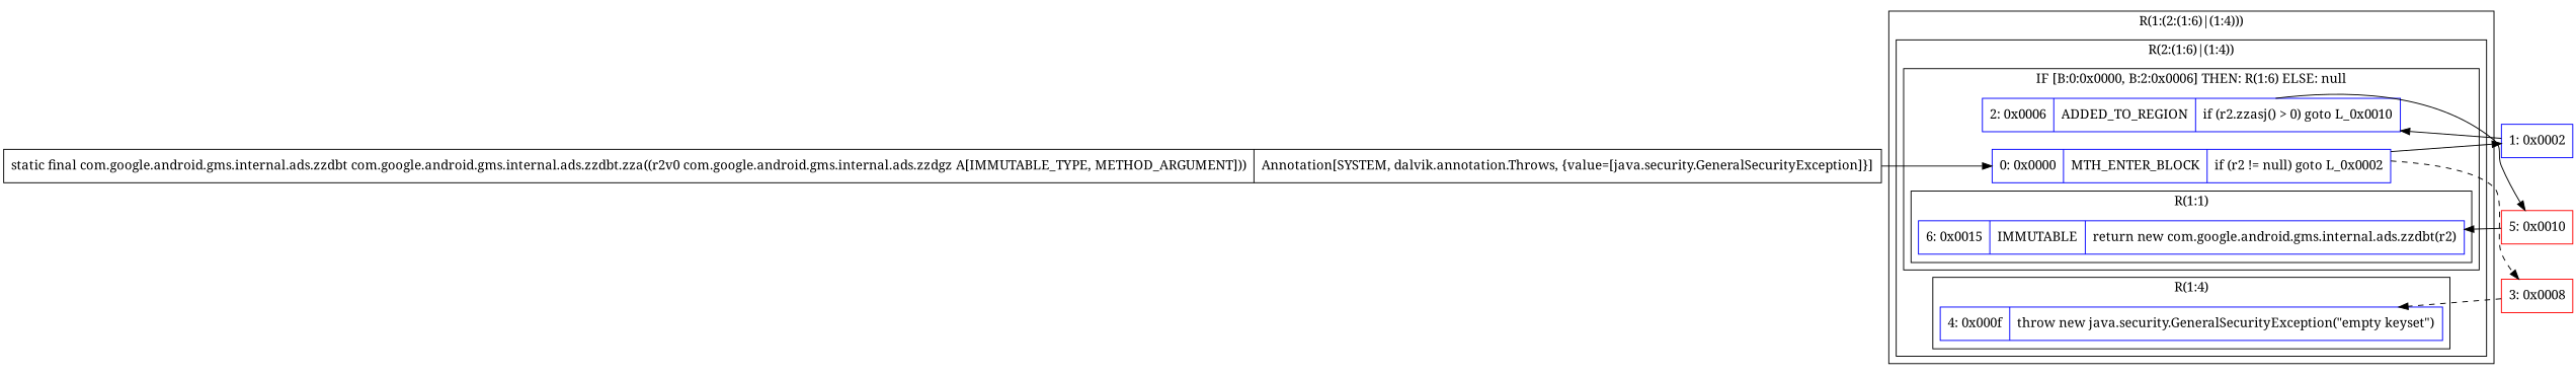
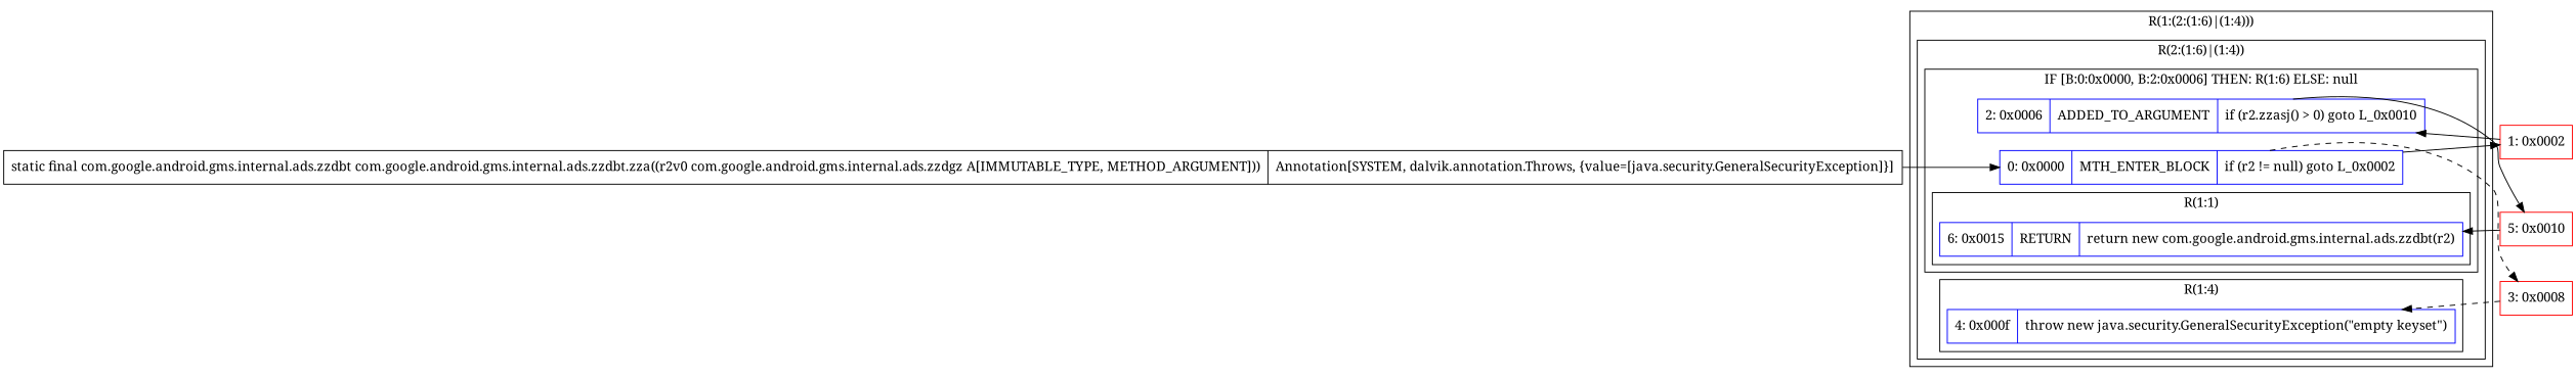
  digraph {
    fontname="Noto Serif"
    rankdir=LR
    node [color=blue fontname="Noto Serif" shape=record]
    edge [fontname="Noto Serif"]
-   n1 [label="{6\:\ 0x0015|IMMUTABLE\l|return new com.google.android.gms.internal.ads.zzdbt(r2)\l}"]
+   n1 [label="{6\:\ 0x0015|RETURN\l|return new com.google.android.gms.internal.ads.zzdbt(r2)\l}"]
    n2 [label="{0\:\ 0x0000|MTH_ENTER_BLOCK\l|if (r2 != null) goto L_0x0002\l}"]
-   n3 [label="{2\:\ 0x0006|ADDED_TO_REGION\l|if (r2.zzasj() \> 0) goto L_0x0010\l}"]
+   n3 [label="{2\:\ 0x0006|ADDED_TO_ARGUMENT\l|if (r2.zzasj() \> 0) goto L_0x0010\l}"]
    n4 [label="{4\:\ 0x000f|throw new java.security.GeneralSecurityException(\"empty keyset\")\l}"]
-   n5 [label="{1\:\ 0x0002}"]
+   n5 [color=red label="{1\:\ 0x0002}"]
    n6 [color=red label="{3\:\ 0x0008}"]
    n7 [color=red label="{5\:\ 0x0010}"]
    n8 [label="{static final com.google.android.gms.internal.ads.zzdbt com.google.android.gms.internal.ads.zzdbt.zza((r2v0 com.google.android.gms.internal.ads.zzdgz A[IMMUTABLE_TYPE, METHOD_ARGUMENT]))  | Annotation[SYSTEM, dalvik.annotation.Throws, \{value=[java.security.GeneralSecurityException]\}]\l}" color=""]
    subgraph cluster_1 {
      label="R(1:(2:(1:6)|(1:4)))"
      subgraph cluster_2 {
        label="R(2:(1:6)|(1:4))"
        subgraph cluster_3 {
          label="IF [B:0:0x0000, B:2:0x0006] THEN: R(1:6) ELSE: null"
          n2
          n3
          subgraph cluster_4 {
            label="R(1:1)"
            n1
          }
        }
        subgraph cluster_5 {
          label="R(1:4)"
          n4
        }
      }
    }
    n2 -> n5
    n2 -> n6 [style=dashed]
    n3 -> n7
    n5 -> n3
    n6 -> n4 [style=dashed]
    n7 -> n1
    n8 -> n2
  }
